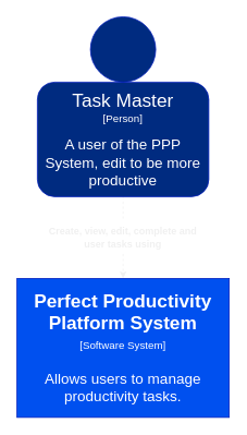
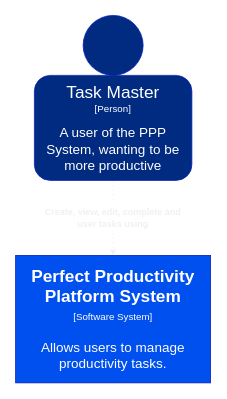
  <mxCell id="0" />
  <mxCell id="1" parent="0" />
  <mxCell id="2" value="&lt;b&gt;&lt;font style=&quot;font-size: 23px&quot;&gt;Perfect Productivity Platform System&lt;/font&gt;&lt;/b&gt;&lt;br&gt;&lt;font style=&quot;font-size: 13px&quot;&gt;[Software System]&lt;/font&gt;&lt;br&gt;&lt;br&gt;Allows users to manage productivity tasks." style="rounded=0;whiteSpace=wrap;html=1;fontSize=18;fillColor=#0050ef;strokeColor=#001DBC;fontColor=#ffffff;" parent="1" vertex="1"><mxGeometry x="20" y="340" width="260" height="170" as="geometry" /></mxCell>
  <mxCell id="3" value="" style="endArrow=none;html=1;fontSize=18;dashed=1;endFill=0;exitX=0.5;exitY=1;exitDx=0;exitDy=0;strokeColor=#F0F0F0;" parent="1" source="7" target="4" edge="1"><mxGeometry width="50" height="50" relative="1" as="geometry"><mxPoint x="150.5" y="249.5" as="sourcePoint" /><mxPoint x="145" y="410" as="targetPoint" /></mxGeometry></mxCell>
  <mxCell id="4" value="Create, view, edit, complete and user tasks using" style="text;html=1;strokeColor=none;fillColor=none;align=center;verticalAlign=middle;whiteSpace=wrap;rounded=0;fontStyle=1;fontColor=#F0F0F0;" parent="1" vertex="1"><mxGeometry x="55" y="270" width="190" height="40" as="geometry" /></mxCell>
  <mxCell id="5" value="" style="endArrow=classic;html=1;fontSize=18;dashed=1;endFill=1;exitX=0.5;exitY=1;exitDx=0;exitDy=0;entryX=0.5;entryY=0;entryDx=0;entryDy=0;strokeColor=#F0F0F0;" parent="1" source="4" target="2" edge="1"><mxGeometry width="50" height="50" relative="1" as="geometry"><mxPoint x="155" y="280" as="sourcePoint" /><mxPoint x="155" y="320" as="targetPoint" /></mxGeometry></mxCell>
  <mxCell id="6" value="" style="ellipse;whiteSpace=wrap;html=1;strokeColor=#001DBC;fontColor=#ffffff;fillColor=#002B80;" parent="1" vertex="1"><mxGeometry x="110" y="20" width="80" height="80" as="geometry" /></mxCell>
- <mxCell id="7" value="&lt;font style=&quot;font-size: 23px&quot;&gt;Task Master&lt;/font&gt;&lt;br&gt;&lt;font style=&quot;font-size: 13px&quot;&gt;[Person]&lt;/font&gt;&lt;br&gt;&lt;br&gt;&lt;font style=&quot;font-size: 18px&quot;&gt;A user of the PPP System, edit to be more productive&lt;/font&gt;" style="rounded=1;whiteSpace=wrap;html=1;strokeColor=#001DBC;fontColor=#ffffff;fillColor=#002B80;" parent="1" vertex="1"><mxGeometry x="45" y="100" width="210" height="140" as="geometry" /></mxCell>
+ <mxCell id="7" value="&lt;font style=&quot;font-size: 23px&quot;&gt;Task Master&lt;/font&gt;&lt;br&gt;&lt;font style=&quot;font-size: 13px&quot;&gt;[Person]&lt;/font&gt;&lt;br&gt;&lt;br&gt;&lt;font style=&quot;font-size: 18px&quot;&gt;A user of the PPP System, wanting to be more productive&lt;/font&gt;" style="rounded=1;whiteSpace=wrap;html=1;strokeColor=#001DBC;fontColor=#ffffff;fillColor=#002B80;" parent="1" vertex="1"><mxGeometry x="45" y="100" width="210" height="140" as="geometry" /></mxCell>
